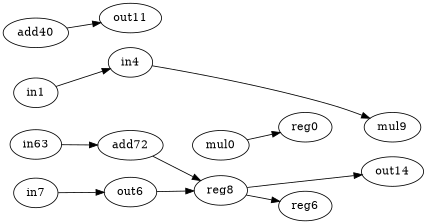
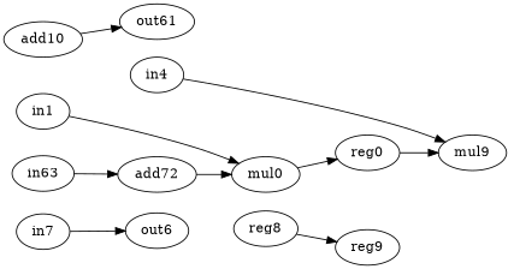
  digraph {
    rankdir=LR
    node [op=reg]
    edge [port=0 weight=0]
    n1 [label=mul0 op=mul]
    n2 [label=reg0]
    n3 [label=mul9 op=mul]
    n4 [label=in1 op=in]
-   n5 [label=add40 op=add]
-   n6 [label=out11 op=out]
+   n5 [label=add10 op=add]
+   n6 [label=out61 op=out]
    n7 [label=add72 op=addi value=2]
    n8 [label=in63 op=in]
-   n9 [label=out14 op=out]
    n10 [label=in4 op=in]
    n11 [label=out6]
    n12 [label=reg8]
-   n13 [label=reg6]
+   n13 [label=reg9]
    n14 [label=in7 op=in]
    n1 -> n2
-   n4 -> n10
+   n2 -> n3 [weight=1]
+   n4 -> n1
    n5 -> n6
-   n7 -> n12 [port=1]
+   n7 -> n1 [port=1]
    n8 -> n7
    n10 -> n3 [port=1]
-   n11 -> n12
-   n12 -> n9
    n12 -> n13
    n14 -> n11
  }
